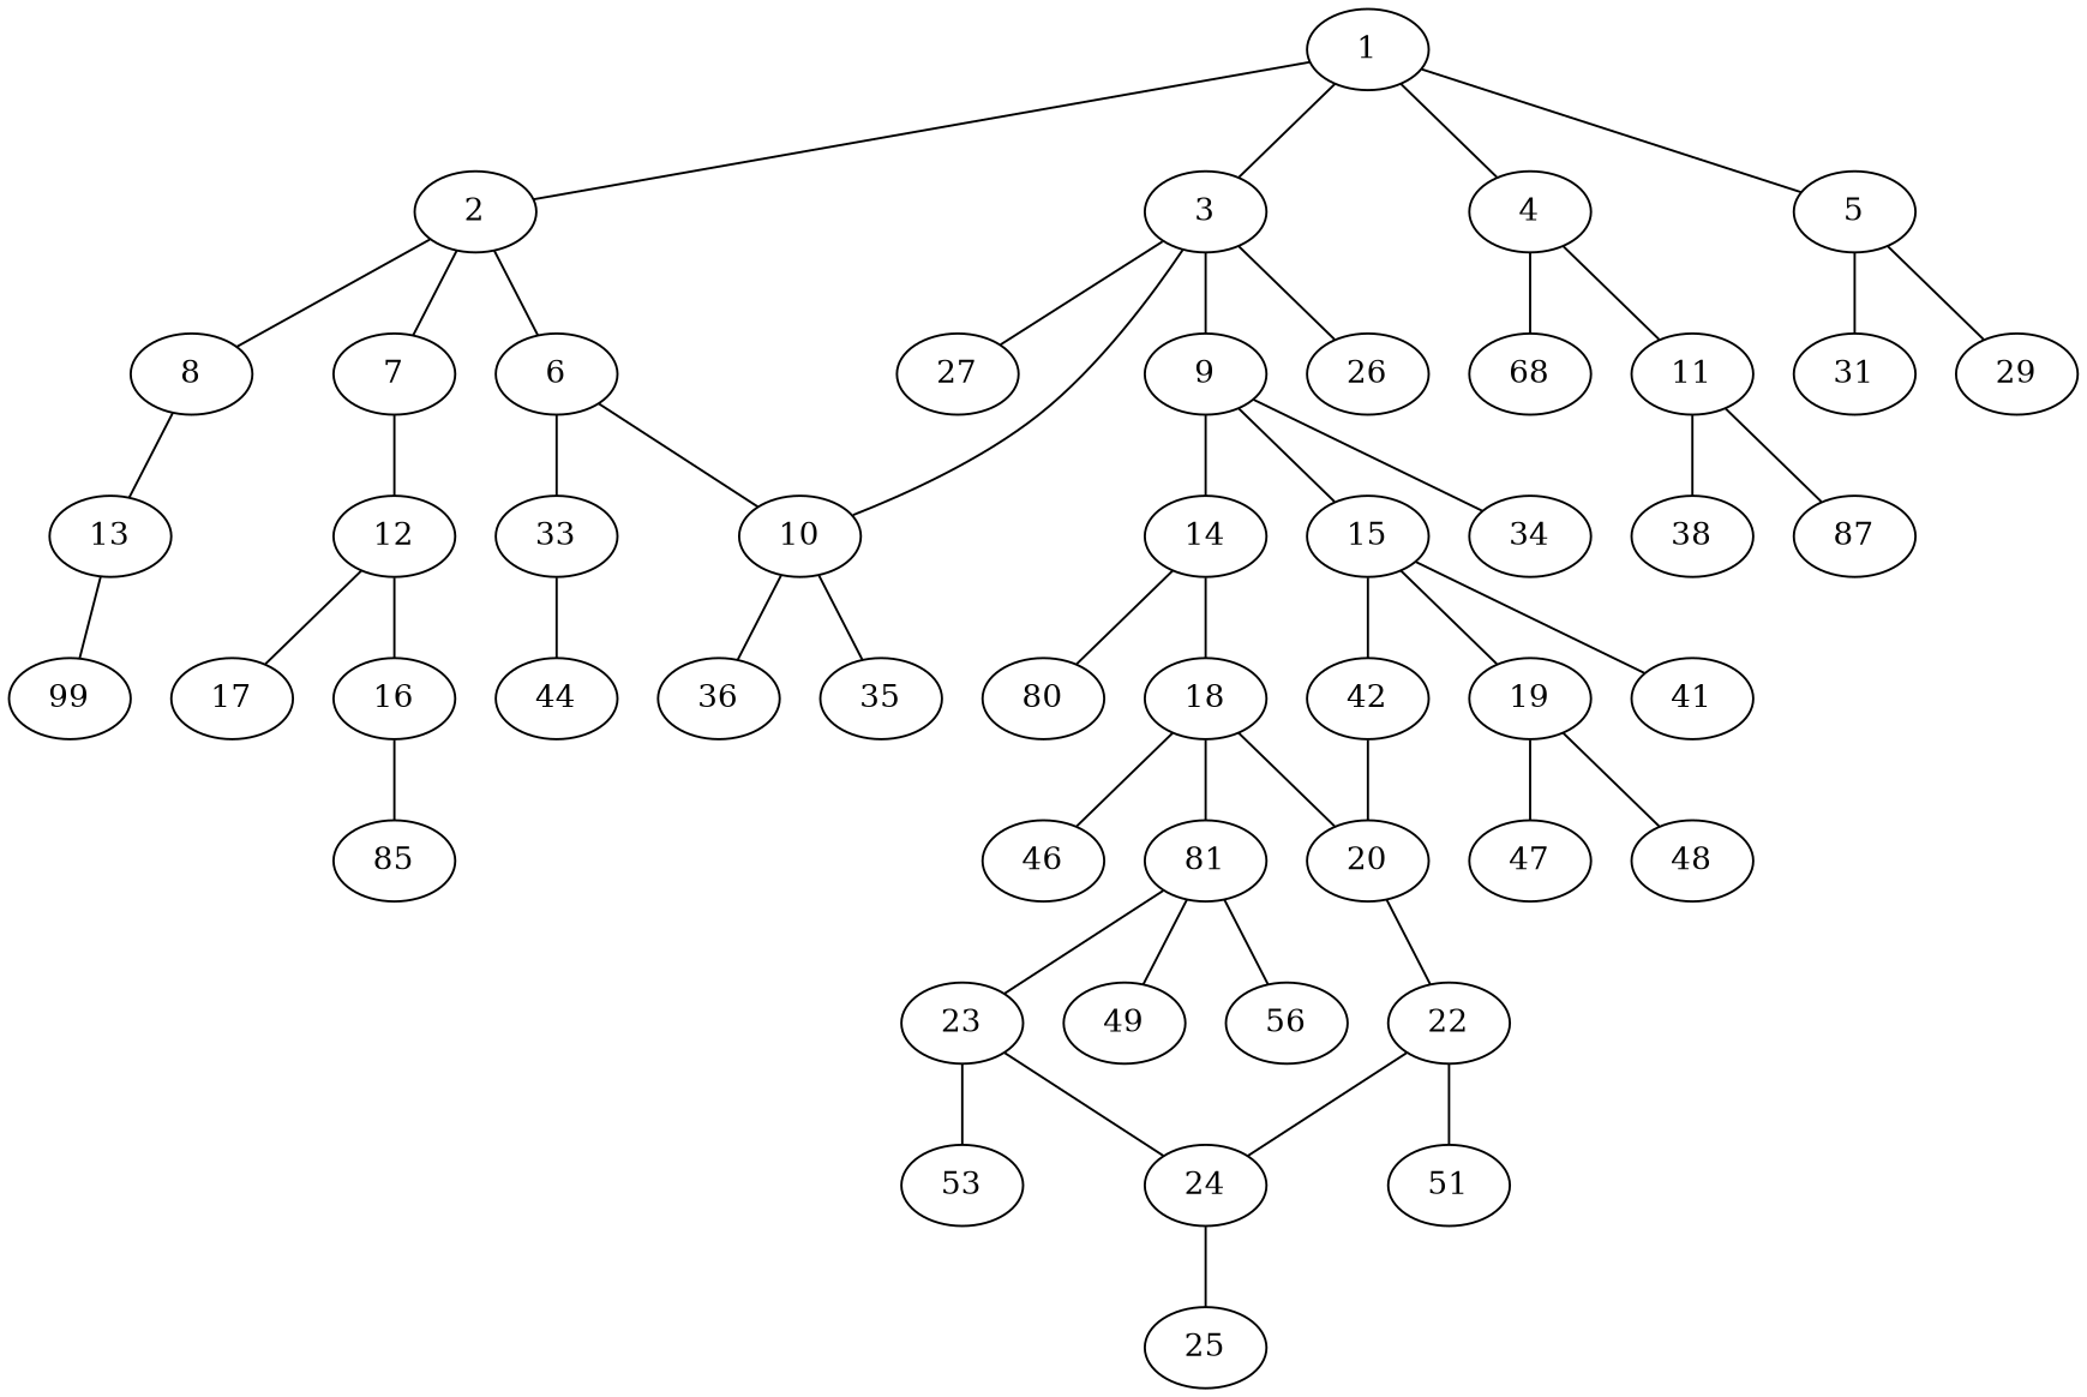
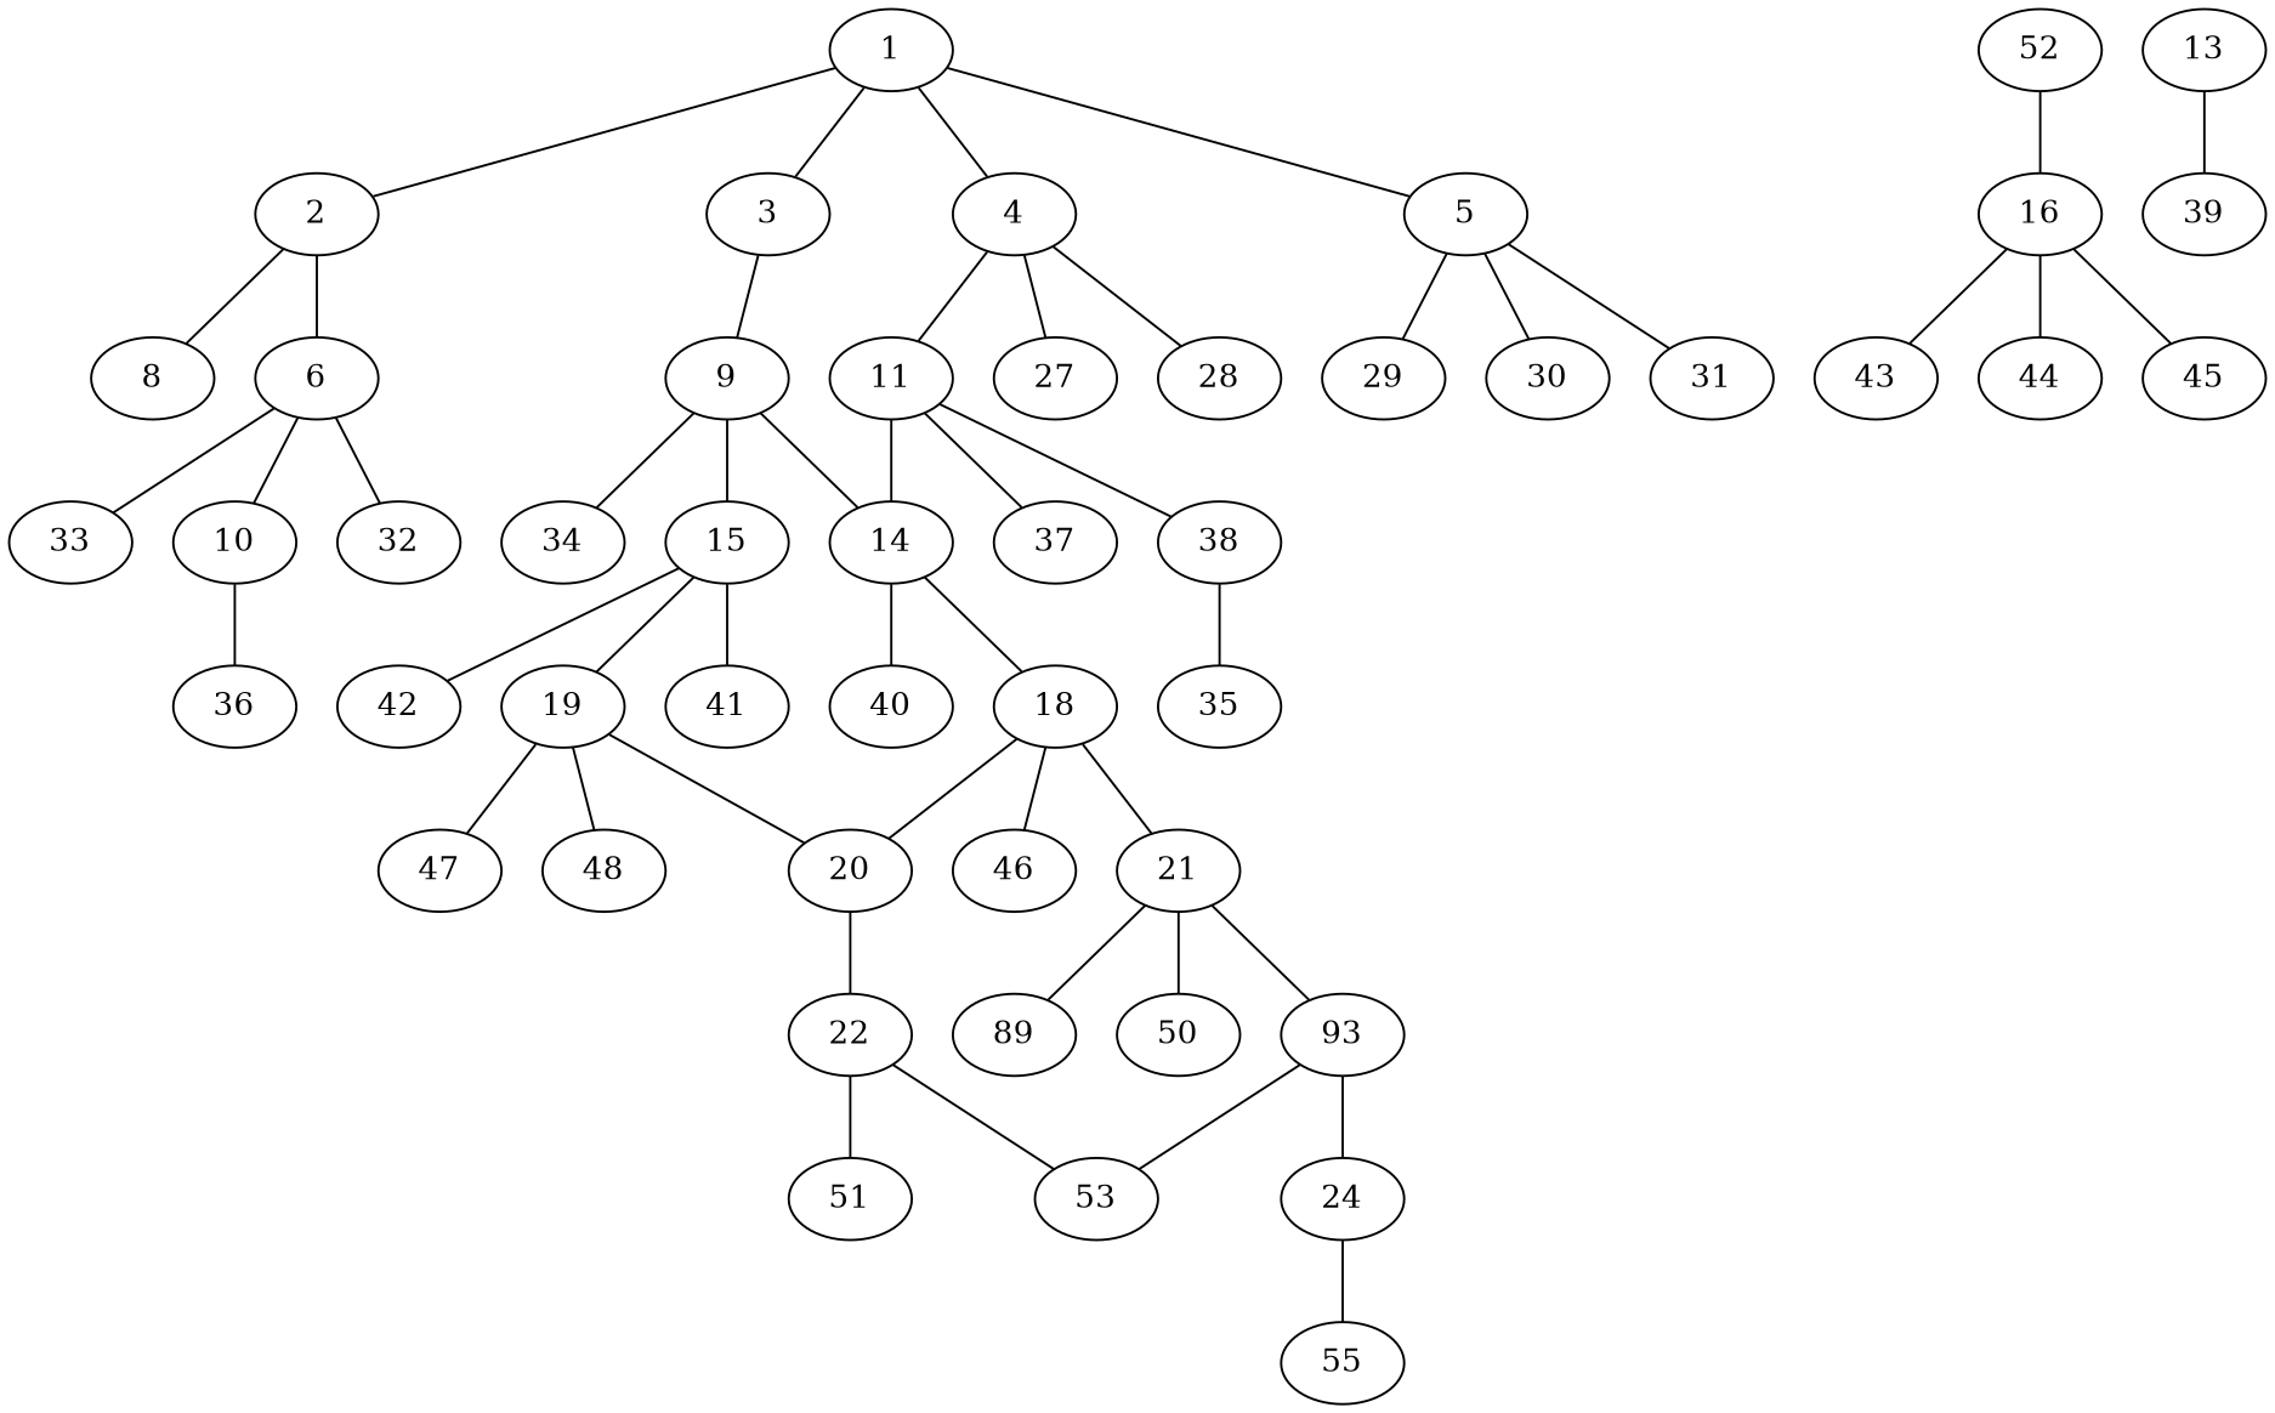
  graph {
    node [chem=H]
    edge [valence=1]
    1 [chem=C]
    2 [chem=C]
    3 [chem=C]
    4 [chem=C]
    5 [chem=C]
    6 [chem=C]
-   7 [chem=O]
    8 [chem=C]
    9 [chem=C]
    10 [chem=C]
-   26
    11 [chem=C]
    27
-   28 [label=68]
+   28
    29
+   30
    31
+   32
    33
-   12 [chem=C]
+   12 [chem=C label=52]
    13 [chem=C]
    14 [chem=C]
    15 [chem=C]
    34
    35
    36
-   37 [label=87]
+   37
    38
    16 [chem=C]
-   17 [chem=O]
-   39 [label=99]
+   39
    18 [chem=C]
-   40 [label=80]
+   40
    19 [chem=C]
    41
    42
+   43
    44
-   45 [label=85]
+   45
    20 [chem=C]
-   21 [chem=C label=81]
+   21 [chem=C]
    46
    47
    48
    22 [chem=C]
-   23 [chem=C]
-   49
-   50 [label=56]
+   23 [chem=C label=93]
+   49 [label=89]
+   50
    24 [chem=C]
    51
    53
-   25 [chem=O]
+   25 [chem=O label=55]
    1 -- 2
    1 -- 3
    1 -- 4
    1 -- 5
    2 -- 6
-   2 -- 7
    2 -- 8
    3 -- 9
-   3 -- 10
-   3 -- 26
    4 -- 11
-   3 -- 27
+   4 -- 27
    4 -- 28
    5 -- 29
+   5 -- 30
    5 -- 31
    6 -- 10
+   6 -- 32
    6 -- 33
-   7 -- 12
-   8 -- 13 [valence=3]
    9 -- 14
    9 -- 15
    9 -- 34
-   10 -- 35
+   38 -- 35
    10 -- 36
+   11 -- 14
    11 -- 37
    11 -- 38
    12 -- 16
-   12 -- 17 [valence=2]
    13 -- 39
    14 -- 18
    14 -- 40
    15 -- 19
    15 -- 41
    15 -- 42
-   33 -- 44
+   16 -- 43
+   16 -- 44
    16 -- 45
    18 -- 20
    18 -- 21
    18 -- 46
-   42 -- 20
+   19 -- 20
    19 -- 47
    19 -- 48
    20 -- 22 [valence=2]
    21 -- 23
    21 -- 49
    21 -- 50
-   22 -- 24
+   22 -- 53
    22 -- 51
    23 -- 24
    23 -- 53
    24 -- 25 [valence=2]
  }
